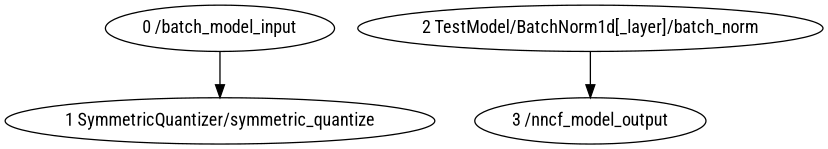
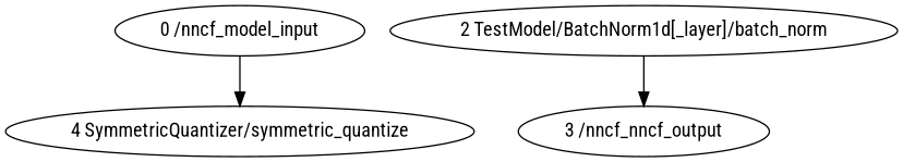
  strict digraph {
    fontname="Roboto Condensed"
    node [fontname="Roboto Condensed"]
    edge [fontname="Roboto Condensed"]
-   "0 /nncf_model_input" [type=nncf_model_input label="0 /batch_model_input"]
-   "1 SymmetricQuantizer/symmetric_quantize" [scope=SymmetricQuantizer type=symmetric_quantize]
+   "0 /nncf_model_input" [type=nncf_model_input]
+   "1 SymmetricQuantizer/symmetric_quantize" [scope=SymmetricQuantizer type=symmetric_quantize label="4 SymmetricQuantizer/symmetric_quantize"]
    "2 TestModel/BatchNorm1d[_layer]/batch_norm" [scope="TestModel/BatchNorm1d[_layer]" type=batch_norm]
-   "3 /nncf_model_output" [type=nncf_model_output]
+   "3 /nncf_model_output" [type=nncf_model_output label="3 /nncf_nncf_output"]
    "0 /nncf_model_input" -> "1 SymmetricQuantizer/symmetric_quantize"
    "2 TestModel/BatchNorm1d[_layer]/batch_norm" -> "3 /nncf_model_output"
  }
